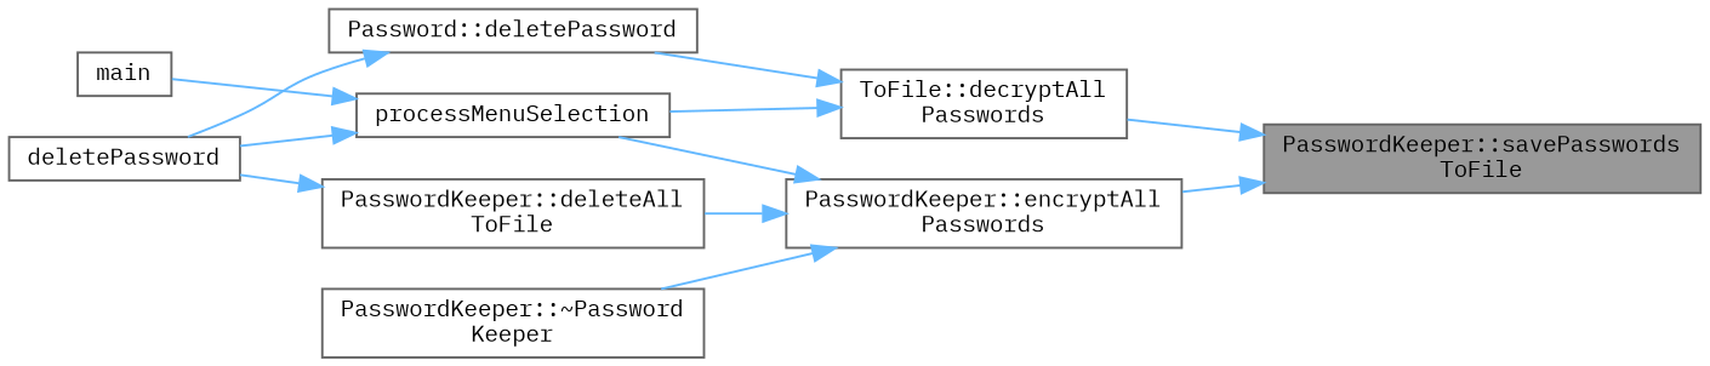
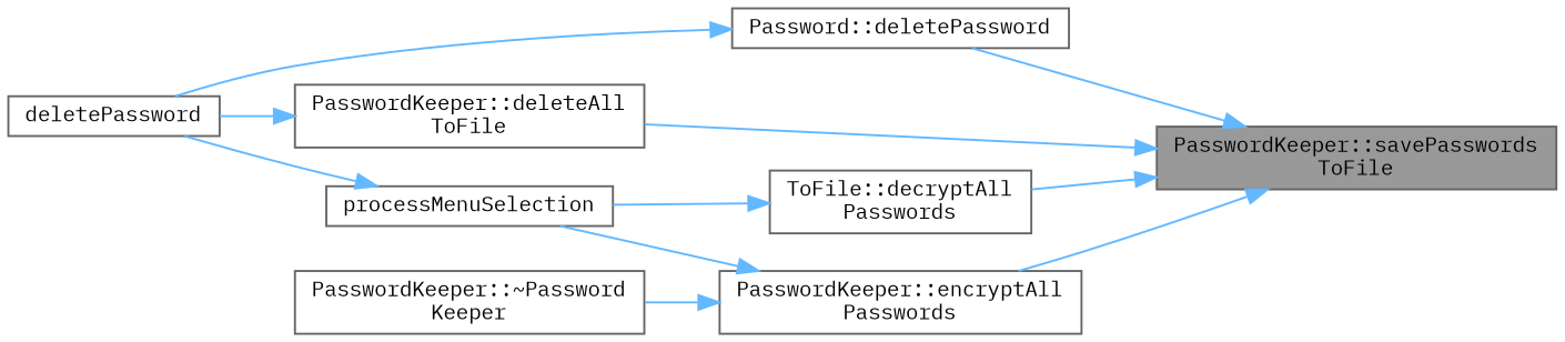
  digraph {
    fontname="IBM Plex Mono"
    rankdir=RL
    node [color=grey40 fillcolor=white fontname="IBM Plex Mono" fontsize=10 shape=box style=filled]
    edge [color=steelblue1 dir=back fontname="IBM Plex Mono" fontsize=10 labelfontname=Helvetica labelfontsize=10 style=solid]
    n1 [color=gray40 fillcolor=grey60 fontcolor=black height=0.2 label="PasswordKeeper::savePasswords\lToFile" width=0.4]
    n2 [height=0.2 label="ToFile::decryptAll\lPasswords" width=0.4]
    n3 [height=0.2 label="PasswordKeeper::deleteAll\lToFile" width=0.4]
    n4 [height=0.2 label="Password::deletePassword" width=0.4]
    n5 [height=0.2 label="PasswordKeeper::encryptAll\lPasswords" width=0.4]
    n6 [height=0.2 label=processMenuSelection width=0.4]
    n7 [height=0.2 label=deletePassword width=0.4]
    n8 [height=0.2 label="PasswordKeeper::~Password\lKeeper" width=0.4]
-   n9 [height=0.2 label=main width=0.4]
    n1 -> n2
-   n5 -> n3
-   n2 -> n4
+   n1 -> n3
+   n1 -> n4
    n1 -> n5
    n2 -> n6
    n3 -> n7
    n4 -> n7
    n5 -> n6
    n5 -> n8
    n6 -> n7
-   n6 -> n9
  }
